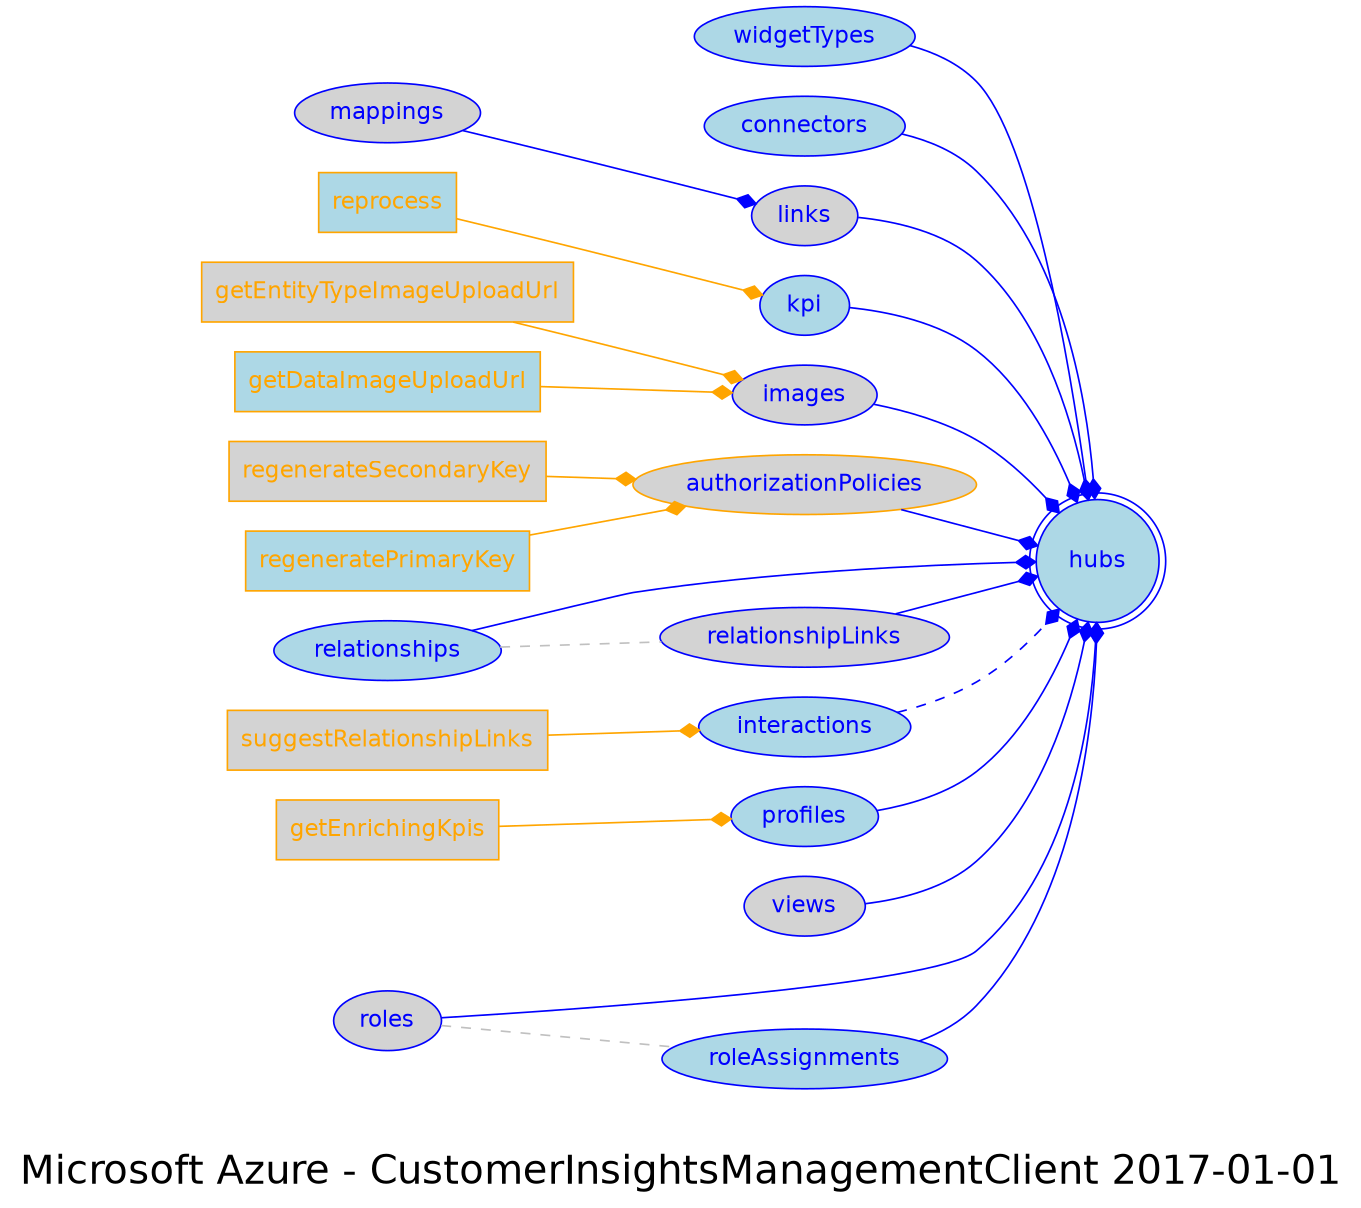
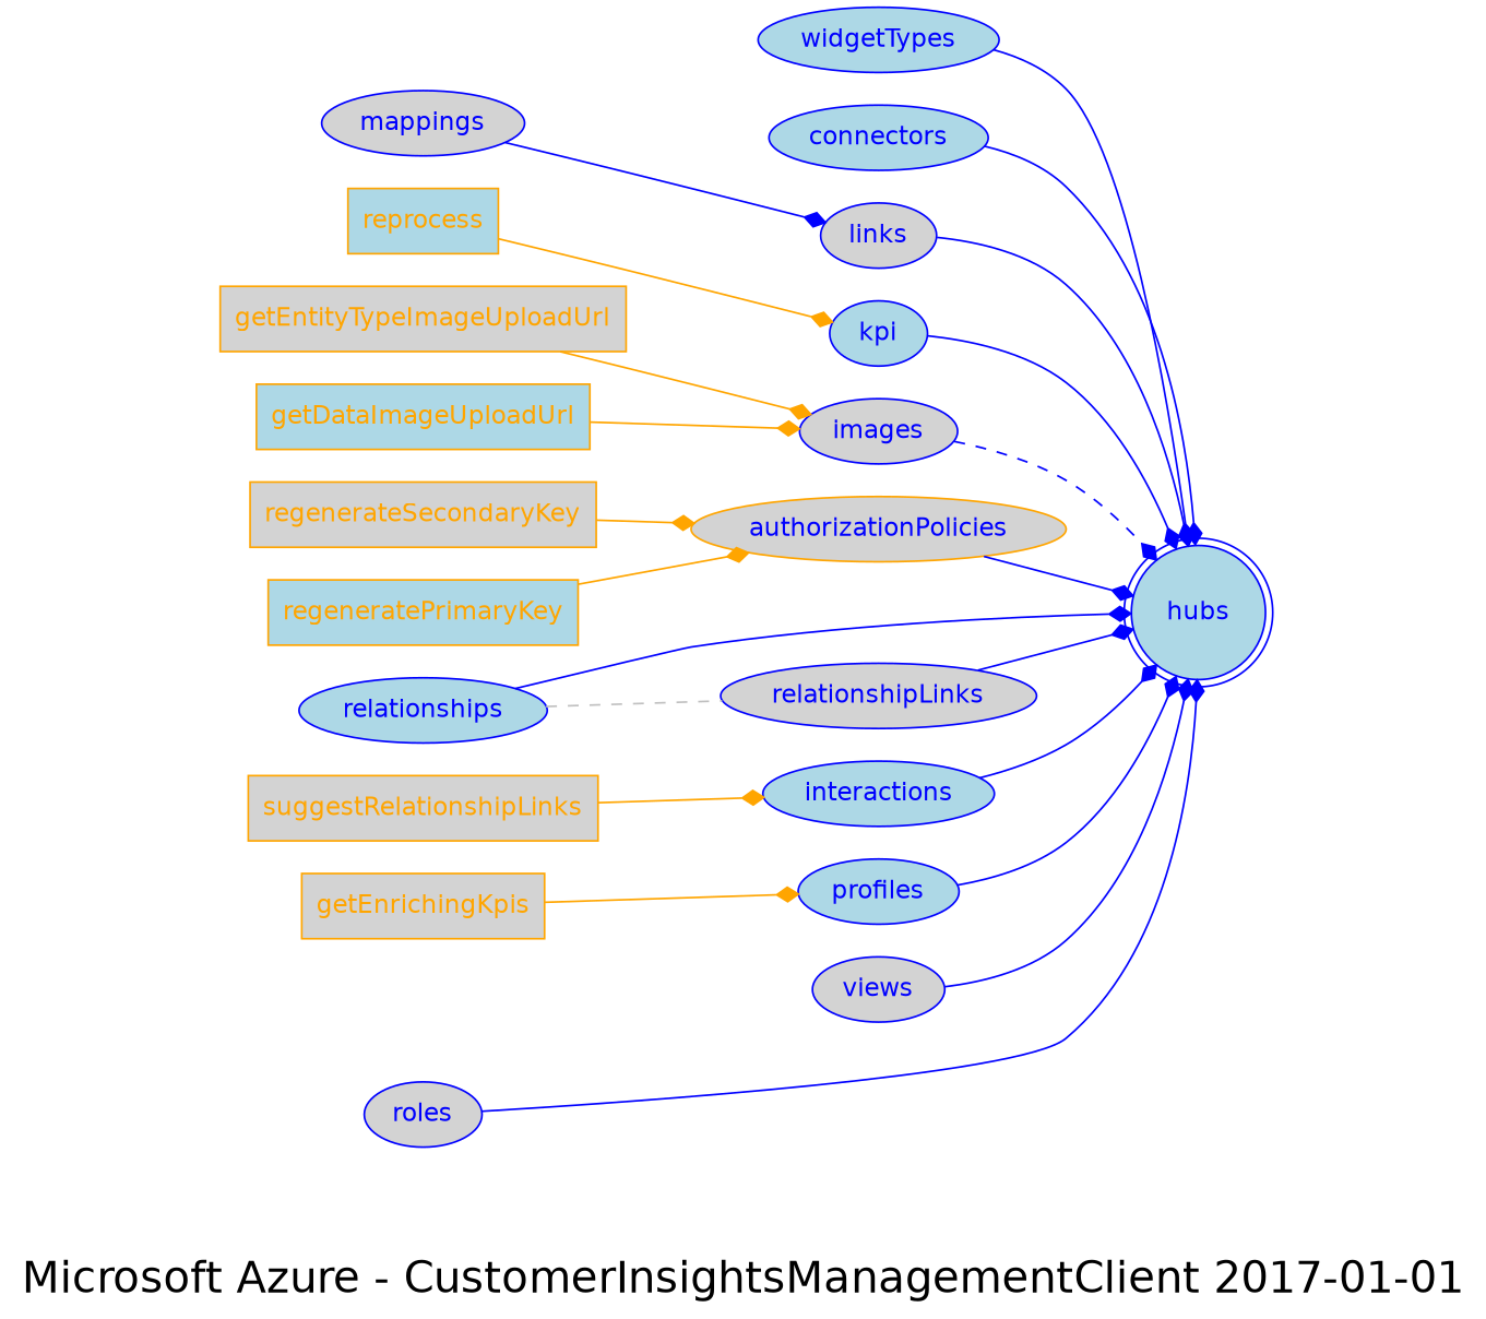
  digraph {
    fontname="DejaVu Sans"
    fontsize=24
    label="Microsoft Azure - CustomerInsightsManagementClient 2017-01-01"
    rankdir=LR
    splines=true
    node [color=blue fillcolor=lightblue fontcolor=blue fontname="DejaVu Sans" shape=ellipse style=filled]
    edge [arrowhead=diamond arrowtail=none color=blue fontcolor=blue fontname="DejaVu Sans"]
    hubs [shape=doublecircle]
    widgetTypes
    connectors
    mappings [fillcolor=lightgrey]
    links [fillcolor=lightgrey]
    kpi
    reprocess [color=orange fontcolor=orange shape=box]
    images [fillcolor=lightgrey]
    getEntityTypeImageUploadUrl [color=orange fillcolor=lightgrey fontcolor=orange shape=box]
    getDataImageUploadUrl [color=orange fontcolor=orange shape=box]
    authorizationPolicies [color=orange fillcolor=lightgrey]
    regenerateSecondaryKey [color=orange fillcolor=lightgrey fontcolor=orange shape=box]
    regeneratePrimaryKey [color=orange fontcolor=orange shape=box]
    relationships
    relationshipLinks [fillcolor=lightgrey]
    interactions
    suggestRelationshipLinks [color=orange fillcolor=lightgrey fontcolor=orange shape=box]
    profiles
    getEnrichingKpis [color=orange fillcolor=lightgrey fontcolor=orange shape=box]
    views [fillcolor=lightgrey]
    roles [fillcolor=lightgrey]
-   roleAssignments
    widgetTypes -> hubs
    connectors -> hubs
    mappings -> links
    links -> hubs
    kpi -> hubs
    reprocess -> kpi [color=orange fontcolor=orange]
-   images -> hubs
+   images -> hubs [style=dashed]
    getEntityTypeImageUploadUrl -> images [color=orange fontcolor=orange]
    getDataImageUploadUrl -> images [color=orange fontcolor=orange]
    authorizationPolicies -> hubs
    regenerateSecondaryKey -> authorizationPolicies [color=orange fontcolor=orange]
    regeneratePrimaryKey -> authorizationPolicies [color=orange fontcolor=orange]
    relationships -> hubs
    relationships -> relationshipLinks [arrowhead=none color=grey fontcolor=grey style=dashed]
    relationshipLinks -> hubs
-   interactions -> hubs [style=dashed]
+   interactions -> hubs
    suggestRelationshipLinks -> interactions [color=orange fontcolor=orange]
    profiles -> hubs
    getEnrichingKpis -> profiles [color=orange fontcolor=orange]
    views -> hubs
    roles -> hubs
-   roles -> roleAssignments [arrowhead=none color=grey fontcolor=grey style=dashed]
-   roleAssignments -> hubs
  }
